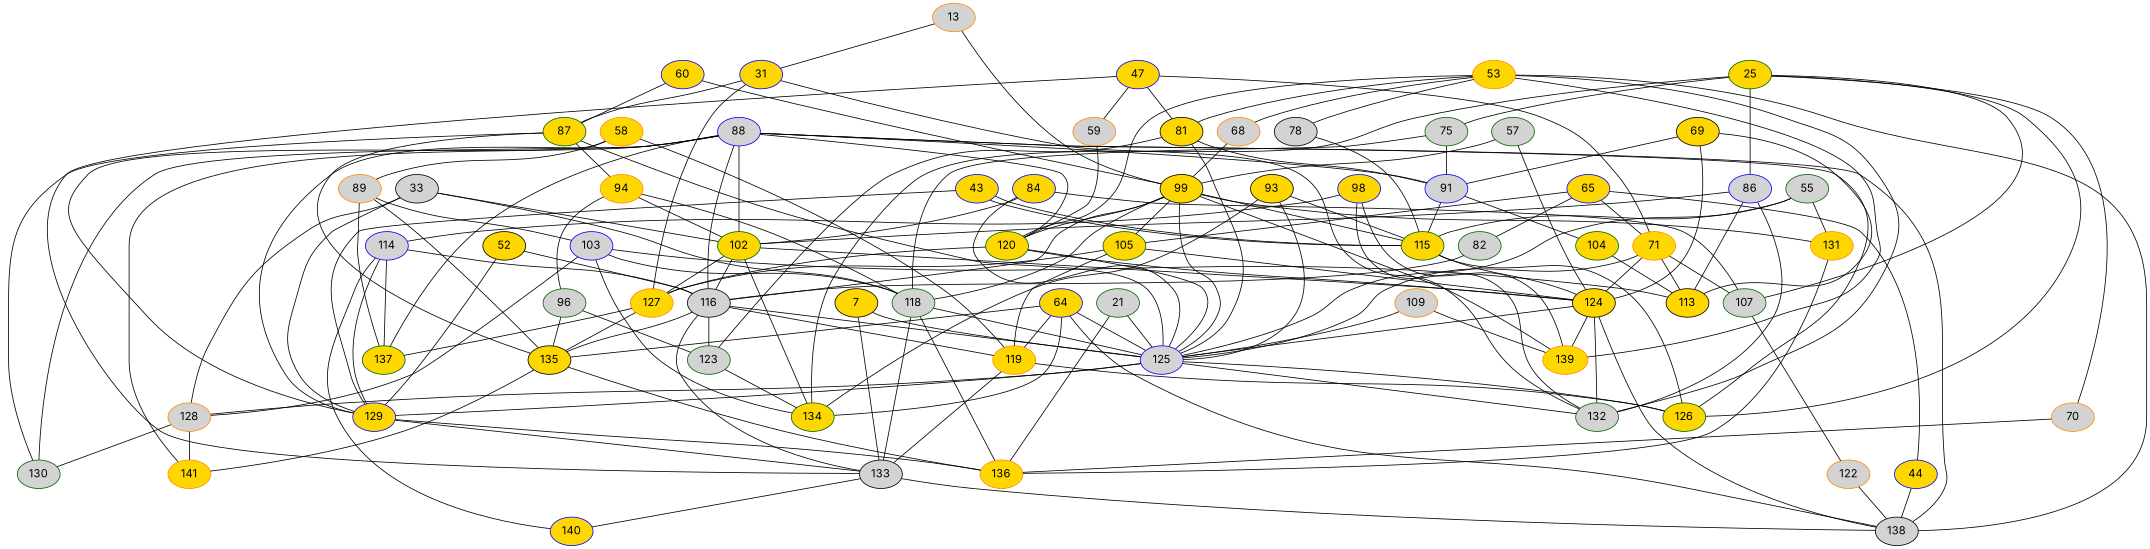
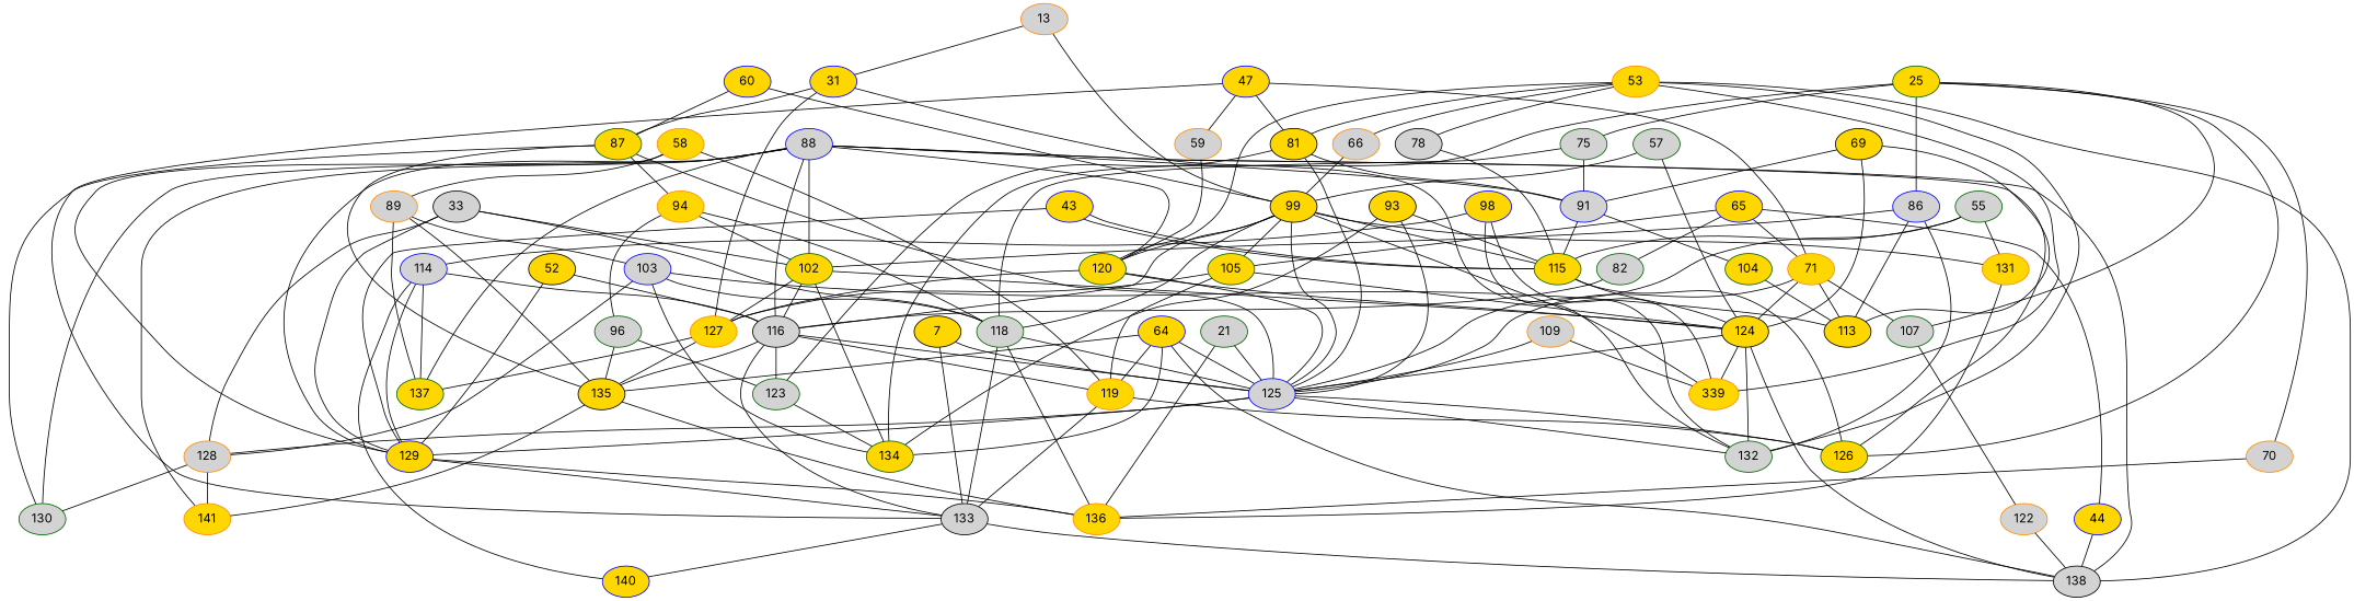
  graph {
    fontname=Inter
    node [color=darkgreen fillcolor=gold fontname=Inter style=filled]
    edge [fontname=Inter]
    125 [color=blue fillcolor=lightgrey super="+92+121"]
    126 [super="+16"]
    132 [fillcolor=lightgrey super="+73"]
    128 [color=darkorange fillcolor=lightgrey super="+117"]
    129 [color=blue super="+79+10"]
    7 [color=black]
    133 [color=black fillcolor=lightgrey super="+56"]
    138 [color=black fillcolor=lightgrey super="+45"]
    140 [color=blue]
    13 [color=darkorange fillcolor=lightgrey]
    31 [color=blue]
    99 [color=black super="+19+12+28"]
    87 [super="+61"]
    127 [color=darkorange super="+40+24"]
    118 [fillcolor=lightgrey super="+111+2+106+97"]
    105
    115 [super="+110"]
    116 [color=black fillcolor=lightgrey super="+46+90+85"]
    120 [super="+27+65"]
-   139 [color=darkorange]
+   139 [color=darkorange label=339]
    131 [color=darkorange]
    21 [fillcolor=lightgrey]
    136 [color=darkorange]
    70 [color=darkorange fillcolor=lightgrey]
    25
    75 [fillcolor=lightgrey]
    86 [color=blue fillcolor=lightgrey super="+74"]
    107 [fillcolor=lightgrey super="+54"]
    134 [super="+112"]
    91 [color=blue fillcolor=lightgrey super="+39"]
    102 [super="+41+80"]
    113 [color=black super="+42"]
    122 [color=darkorange fillcolor=lightgrey]
    135 [color=black super="+1+83"]
    94 [color=darkorange]
    130 [fillcolor=lightgrey]
    137 [super="+77"]
    124 [color=black super="+101"]
    33 [color=black fillcolor=lightgrey]
    141 [color=darkorange]
    n41 [color=blue label=65]
    44 [color=blue]
    71 [color=darkorange]
    82 [fillcolor=lightgrey]
    119 [color=darkorange]
    43 [color=blue]
    47 [color=blue]
    59 [color=darkorange fillcolor=lightgrey]
    81 [color=black super="+34"]
    123 [fillcolor=lightgrey]
    52 [color=black]
    53 [color=darkorange super="+48"]
-   66 [color=darkorange fillcolor=lightgrey label=68]
+   66 [color=darkorange fillcolor=lightgrey]
    78 [color=black fillcolor=lightgrey]
    55 [fillcolor=lightgrey super="+14"]
    57 [fillcolor=lightgrey]
    89 [color=darkorange fillcolor=lightgrey super="+3"]
    103 [color=blue fillcolor=lightgrey super="+62"]
    58 [color=darkorange]
    60 [color=blue]
    64 [color=blue super="+22"]
    104
    69 [color=black]
-   84 [color=blue]
    96 [fillcolor=lightgrey]
    88 [color=blue fillcolor=lightgrey super="+72+67"]
    93 [color=black]
    98 [color=blue]
    114 [color=blue fillcolor=lightgrey]
    109 [color=darkorange fillcolor=lightgrey]
    125 -- 126
    125 -- 132 [weight=2]
    125 -- 128 [weight=2]
    125 -- 129 [weight=3]
    128 -- 130
    128 -- 141
    129 -- 133
    129 -- 136
    7 -- 125
    7 -- 133
    133 -- 138
    133 -- 140
    13 -- 31
    13 -- 99
    31 -- 132
    31 -- 87
    31 -- 127
    99 -- 125
    99 -- 118 [weight=3]
    99 -- 105
    99 -- 115 [weight=2]
    99 -- 116
    99 -- 120
    99 -- 139
    99 -- 131
    87 -- 125 [weight=2]
    87 -- 135 [weight=2]
    87 -- 94
    87 -- 130
    127 -- 135
    127 -- 137
    118 -- 125 [weight=4]
    118 -- 133 [weight=2]
    118 -- 136
    105 -- 127
    105 -- 124
    105 -- 119
    115 -- 126
    115 -- 124
    116 -- 125 [weight=3]
    116 -- 133
    116 -- 135
    116 -- 119 [weight=2]
    116 -- 123
    120 -- 125
    120 -- 127 [weight=2]
    120 -- 124
    131 -- 136
    21 -- 125
    21 -- 136
    70 -- 136
    25 -- 126
    25 -- 70
    25 -- 75
    25 -- 86
    25 -- 107
    25 -- 134 [weight=2]
    75 -- 118
    75 -- 91
    86 -- 132 [weight=2]
    86 -- 102 [weight=2]
    86 -- 113
    107 -- 122
    91 -- 115 [weight=2]
    91 -- 104
    102 -- 127
    102 -- 116
    102 -- 134
    102 -- 124 [weight=2]
    122 -- 138
    135 -- 136
    135 -- 141
    94 -- 118
    94 -- 102 [weight=3]
    94 -- 96
    124 -- 125
    124 -- 132
    124 -- 138
    124 -- 139
    33 -- 128
    33 -- 129
    33 -- 118
    33 -- 102
    n41 -- 105
    n41 -- 44
    n41 -- 71
    n41 -- 82
    44 -- 138
    71 -- 125
    71 -- 107
    71 -- 113
    71 -- 124 [weight=3]
    82 -- 116
    119 -- 126
    119 -- 133 [weight=2]
    43 -- 129
    43 -- 115
    43 -- 115
    47 -- 133
    47 -- 71
    47 -- 59
    47 -- 81
    59 -- 120
    81 -- 125
    81 -- 91
    81 -- 123
    123 -- 134
    52 -- 129
    52 -- 116
    53 -- 132 [weight=2]
    53 -- 138
    53 -- 120
    53 -- 139
    53 -- 81
    53 -- 66
    53 -- 78
    66 -- 99
    78 -- 115
    55 -- 125
    55 -- 115
    55 -- 131
    57 -- 99
    57 -- 124
    89 -- 135
    89 -- 137 [weight=2]
    89 -- 103
    103 -- 128 [weight=2]
    103 -- 118
    103 -- 134
    103 -- 113
    58 -- 129
    58 -- 119
    58 -- 89
    60 -- 99
    60 -- 87
    64 -- 125
    64 -- 138
    64 -- 134 [weight=2]
    64 -- 135
    64 -- 119
    104 -- 113
    69 -- 91
    69 -- 113
    69 -- 124
-   84 -- 125
-   84 -- 107
-   84 -- 102
    96 -- 135
    96 -- 123
    88 -- 126
    88 -- 129 [weight=2]
    88 -- 138 [weight=2]
    88 -- 116
    88 -- 120
    88 -- 91
    88 -- 102 [weight=2]
    88 -- 130
    88 -- 137
    88 -- 141
    93 -- 125 [weight=2]
    93 -- 115
    93 -- 134 [weight=2]
    98 -- 132
    98 -- 139
    98 -- 114
    114 -- 129
    114 -- 140
    114 -- 116
    114 -- 137
    109 -- 125
    109 -- 139
  }
